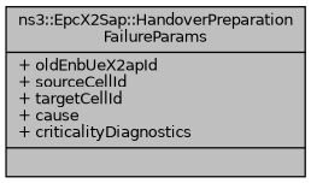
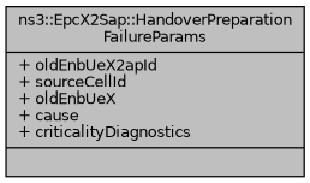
  digraph {
-   n1 [color=black fillcolor=grey75 fontcolor=black fontname=Helvetica fontsize=10 height=0.2 label="{ns3::EpcX2Sap::HandoverPreparation\lFailureParams\n|+ oldEnbUeX2apId\l+ sourceCellId\l+ targetCellId\l+ cause\l+ criticalityDiagnostics\l|}" shape=record style=filled width=0.4]
+   n1 [color=black fillcolor=grey75 fontcolor=black fontname=Helvetica fontsize=10 height=0.2 label="{ns3::EpcX2Sap::HandoverPreparation\lFailureParams\n|+ oldEnbUeX2apId\l+ sourceCellId\l+ oldEnbUeX\l+ cause\l+ criticalityDiagnostics\l|}" shape=record style=filled width=0.4]
  }
